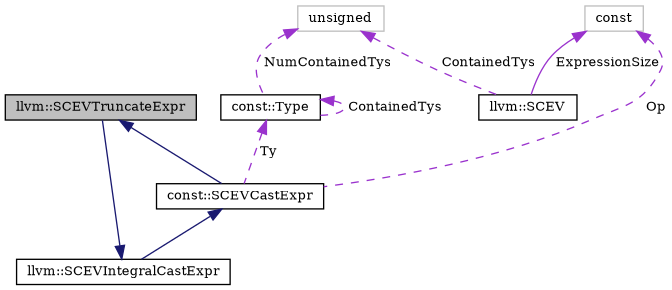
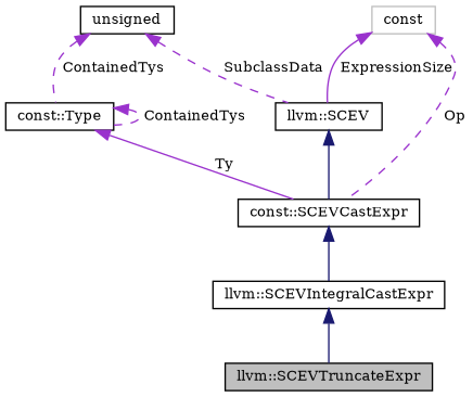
  digraph {
    fontname="DejaVu Serif"
    node [color=black fontname="DejaVu Serif" fontsize=10 shape=record]
    edge [color=darkorchid3 dir=back fontname="DejaVu Serif" fontsize=10 labelfontname=Helvetica labelfontsize=10 style=dashed]
    n1 [fillcolor=grey75 fontcolor=black height=0.2 label="llvm::SCEVTruncateExpr" style=filled width=0.4]
    n2 [height=0.2 label="llvm::SCEVIntegralCastExpr" width=0.4]
    n3 [height=0.2 label="const::SCEVCastExpr" width=0.4]
    n4 [height=0.2 label="llvm::SCEV" width=0.4]
-   n5 [color=grey75 height=0.2 label=unsigned width=0.4]
+   n5 [height=0.2 label=unsigned width=0.4]
    n6 [height=0.2 label="const::Type" width=0.4]
    n7 [color=grey75 height=0.2 label=const width=0.4]
    n2 -> n1 [color=midnightblue style=solid]
    n3 -> n2 [color=midnightblue style=solid]
-   n1 -> n3 [color=midnightblue style=solid]
-   n5 -> n4 [label=" ContainedTys"]
-   n5 -> n6 [label=" NumContainedTys"]
-   n6 -> n3 [label=" Ty"]
+   n4 -> n3 [color=midnightblue style=solid]
+   n5 -> n4 [label=" SubclassData"]
+   n5 -> n6 [label=" ContainedTys"]
+   n6 -> n3 [label=" Ty" style=solid]
    n6 -> n6 [label=" ContainedTys"]
    n7 -> n3 [label=" Op"]
    n7 -> n4 [label=" ExpressionSize" style=solid]
  }
